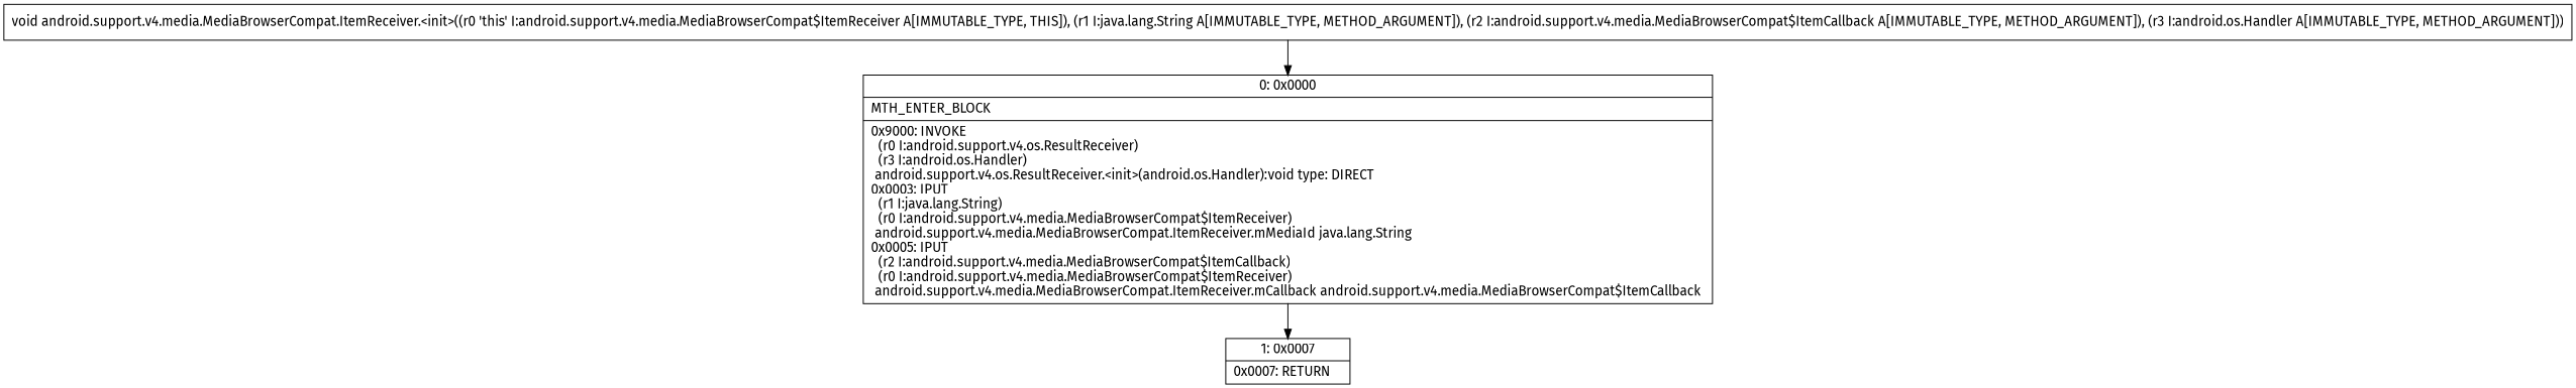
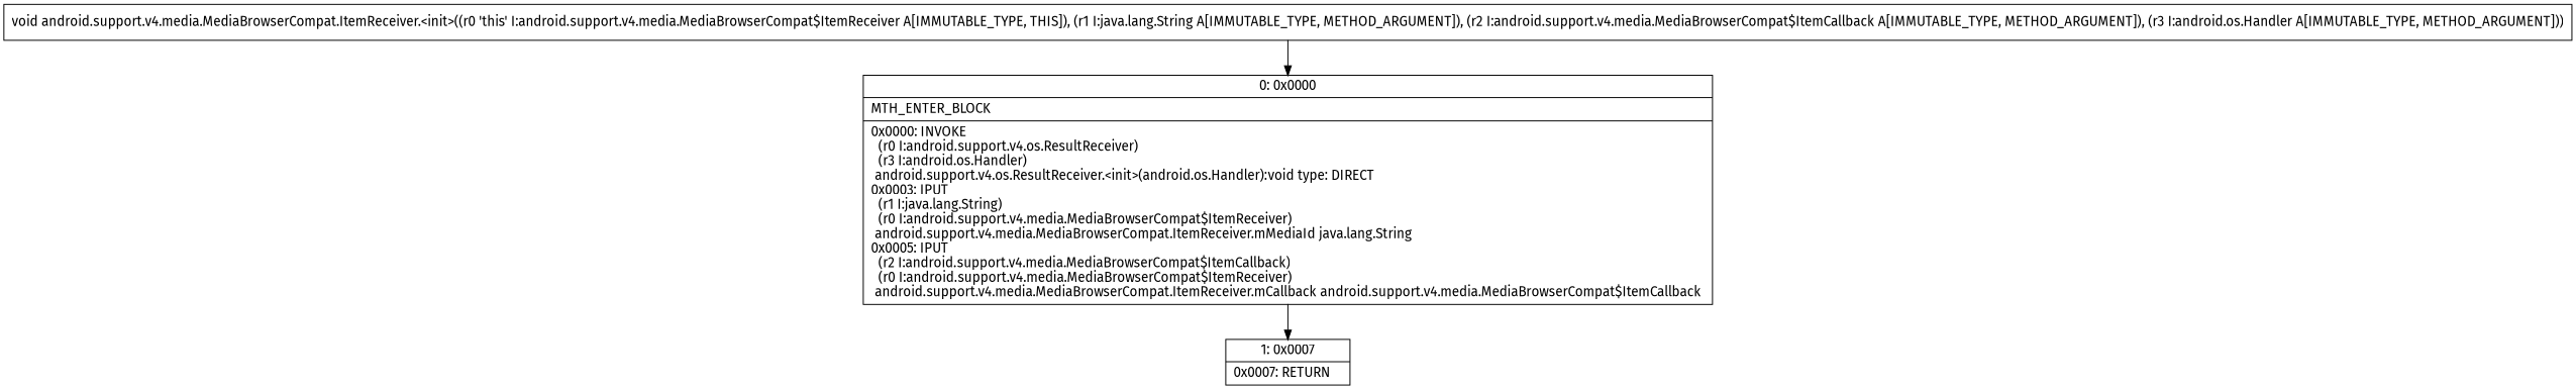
  digraph {
    fontname="Fira Sans"
    node [shape=record fontname="Fira Sans"]
    edge [fontname="Fira Sans"]
-   n1 [label="{0\:\ 0x0000|MTH_ENTER_BLOCK\l|0x9000: INVOKE  \l  (r0 I:android.support.v4.os.ResultReceiver)\l  (r3 I:android.os.Handler)\l android.support.v4.os.ResultReceiver.\<init\>(android.os.Handler):void type: DIRECT \l0x0003: IPUT  \l  (r1 I:java.lang.String)\l  (r0 I:android.support.v4.media.MediaBrowserCompat$ItemReceiver)\l android.support.v4.media.MediaBrowserCompat.ItemReceiver.mMediaId java.lang.String \l0x0005: IPUT  \l  (r2 I:android.support.v4.media.MediaBrowserCompat$ItemCallback)\l  (r0 I:android.support.v4.media.MediaBrowserCompat$ItemReceiver)\l android.support.v4.media.MediaBrowserCompat.ItemReceiver.mCallback android.support.v4.media.MediaBrowserCompat$ItemCallback \l}"]
+   n1 [label="{0\:\ 0x0000|MTH_ENTER_BLOCK\l|0x0000: INVOKE  \l  (r0 I:android.support.v4.os.ResultReceiver)\l  (r3 I:android.os.Handler)\l android.support.v4.os.ResultReceiver.\<init\>(android.os.Handler):void type: DIRECT \l0x0003: IPUT  \l  (r1 I:java.lang.String)\l  (r0 I:android.support.v4.media.MediaBrowserCompat$ItemReceiver)\l android.support.v4.media.MediaBrowserCompat.ItemReceiver.mMediaId java.lang.String \l0x0005: IPUT  \l  (r2 I:android.support.v4.media.MediaBrowserCompat$ItemCallback)\l  (r0 I:android.support.v4.media.MediaBrowserCompat$ItemReceiver)\l android.support.v4.media.MediaBrowserCompat.ItemReceiver.mCallback android.support.v4.media.MediaBrowserCompat$ItemCallback \l}"]
    n2 [label="{1\:\ 0x0007|0x0007: RETURN   \l}"]
    n3 [label="{void android.support.v4.media.MediaBrowserCompat.ItemReceiver.\<init\>((r0 'this' I:android.support.v4.media.MediaBrowserCompat$ItemReceiver A[IMMUTABLE_TYPE, THIS]), (r1 I:java.lang.String A[IMMUTABLE_TYPE, METHOD_ARGUMENT]), (r2 I:android.support.v4.media.MediaBrowserCompat$ItemCallback A[IMMUTABLE_TYPE, METHOD_ARGUMENT]), (r3 I:android.os.Handler A[IMMUTABLE_TYPE, METHOD_ARGUMENT])) }"]
    n1 -> n2
    n3 -> n1
  }
